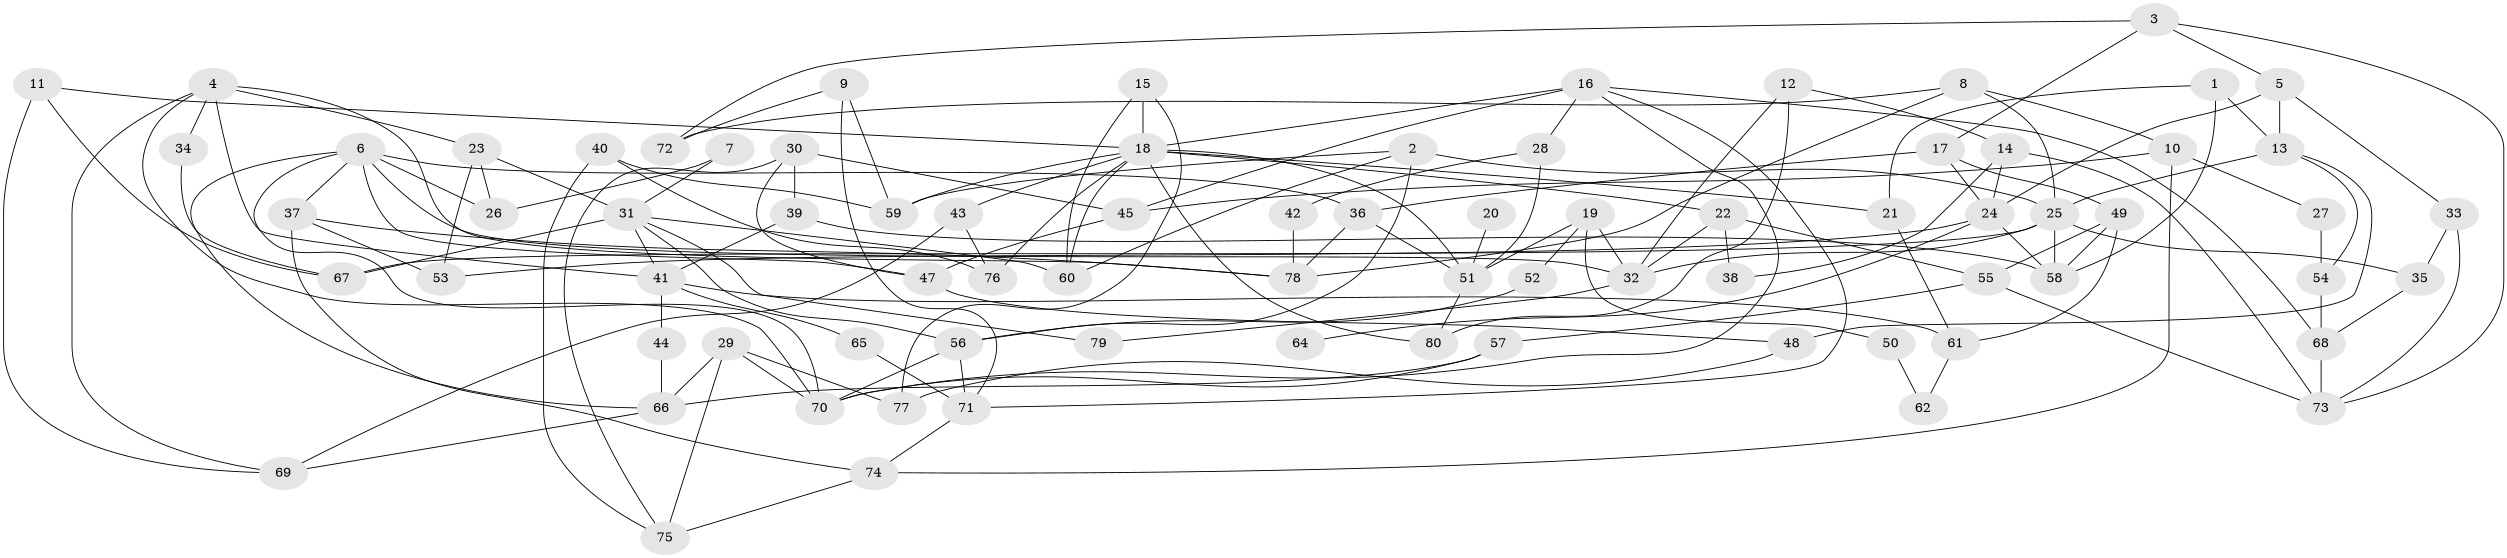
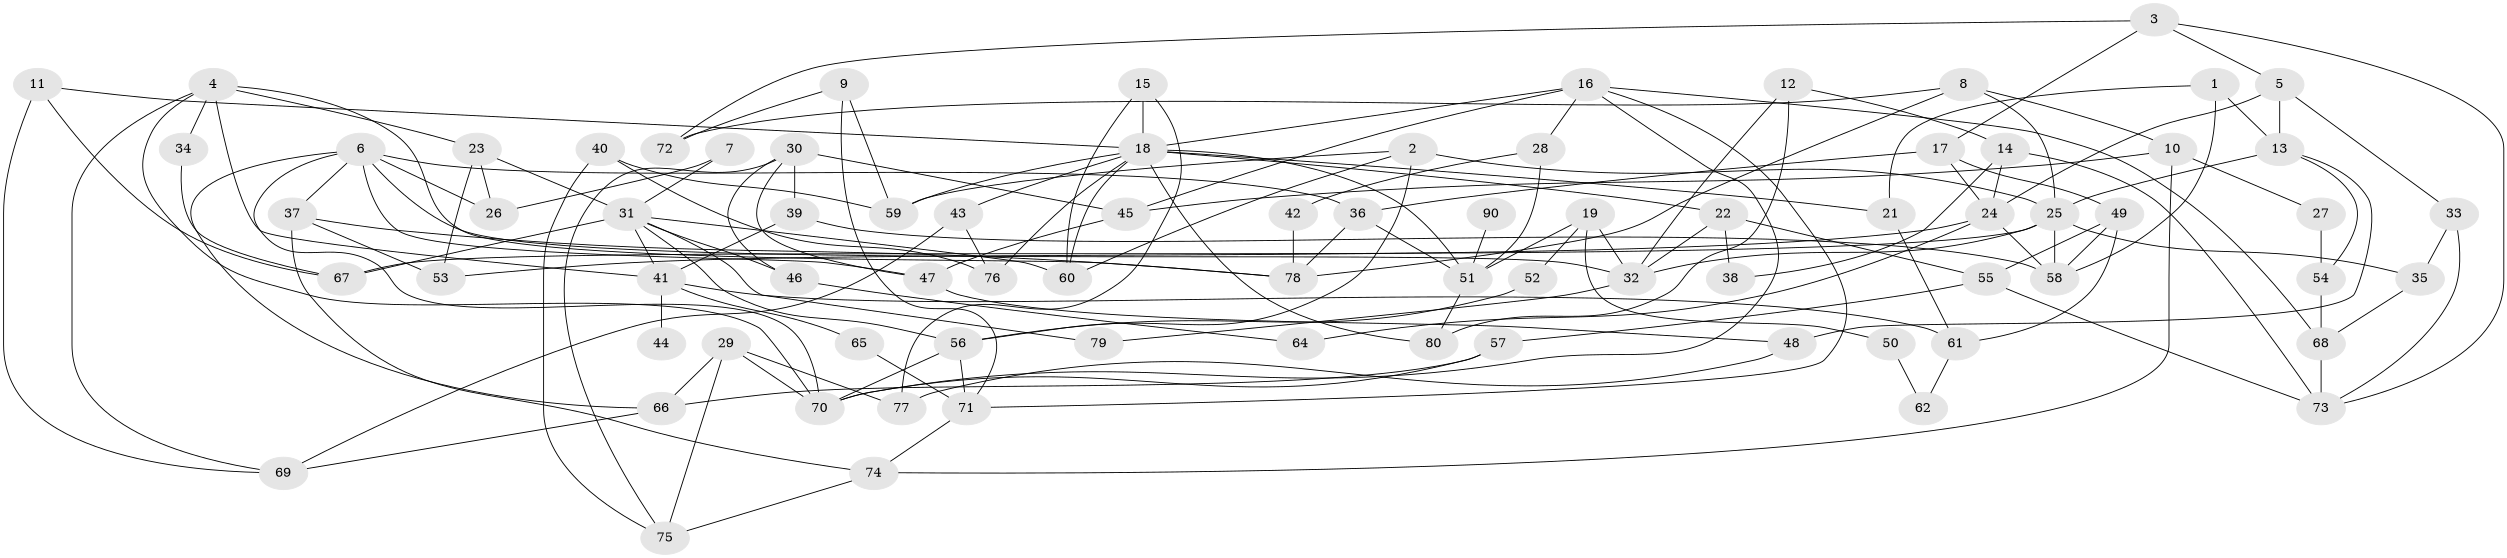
  graph {
    node [color=gray90 style=filled]
    1
    13
    21
    58
    25
    48
    54
    61
    2
    56
    59
    60
    32
    67
    35
    70
    71
    3
    5
    17
    72
    73
    24
    33
    36
    49
    4
    23
    34
    41
    69
    78
    26
    31
    53
    44
    65
    64
    6
    37
    47
    66
    79
    51
    74
    7
+   46
    8
    10
    27
    45
    9
    75
    11
    18
    80
    22
    43
    76
    12
    14
    38
    77
    68
    15
    16
    28
    42
    55
    19
    50
    52
    62
-   20
+   20 [label=90]
    57
    29
    30
    39
    40
    1 -- 13
    1 -- 21
    1 -- 58
    13 -- 25
    13 -- 48
    13 -- 54
    21 -- 61
    25 -- 58
    25 -- 32
    25 -- 67
    25 -- 35
    48 -- 77
    54 -- 68
    61 -- 62
    2 -- 25
    2 -- 56
    2 -- 59
    2 -- 60
    56 -- 70
    56 -- 71
    32 -- 79
    35 -- 68
    71 -- 74
    3 -- 5
    3 -- 17
    3 -- 72
    3 -- 73
    5 -- 13
    5 -- 24
    5 -- 33
    17 -- 24
    17 -- 36
    17 -- 49
    24 -- 58
    24 -- 53
    24 -- 64
    33 -- 35
    33 -- 73
    36 -- 78
    36 -- 51
    49 -- 58
    49 -- 61
    49 -- 55
    4 -- 70
    4 -- 23
    4 -- 34
    4 -- 41
    4 -- 69
    4 -- 78
    23 -- 26
    23 -- 31
    23 -- 53
    34 -- 67
    41 -- 61
    41 -- 44
    41 -- 65
    31 -- 56
    31 -- 60
    31 -- 67
    31 -- 41
    31 -- 79
-   44 -- 66
+   31 -- 46
    65 -- 71
    6 -- 32
    6 -- 70
    6 -- 36
    6 -- 26
    6 -- 37
    6 -- 47
    6 -- 66
    37 -- 78
    37 -- 53
    37 -- 74
    47 -- 48
    66 -- 69
    51 -- 80
    74 -- 75
    7 -- 26
    7 -- 31
+   46 -- 64
    8 -- 25
    8 -- 72
    8 -- 78
    8 -- 10
    10 -- 74
    10 -- 27
    10 -- 45
    27 -- 54
    45 -- 47
    9 -- 59
    9 -- 71
    9 -- 72
    11 -- 67
    11 -- 69
    11 -- 18
    18 -- 21
    18 -- 59
    18 -- 60
    18 -- 51
    18 -- 80
    18 -- 22
    18 -- 43
    18 -- 76
    22 -- 32
    22 -- 38
    22 -- 55
    43 -- 69
    43 -- 76
    12 -- 32
    12 -- 80
    12 -- 14
    14 -- 73
    14 -- 24
    14 -- 38
    68 -- 73
    15 -- 60
    15 -- 18
    15 -- 77
    16 -- 70
    16 -- 71
    16 -- 45
    16 -- 18
    16 -- 68
    16 -- 28
    28 -- 51
    28 -- 42
    42 -- 78
    55 -- 73
    55 -- 57
    19 -- 32
    19 -- 51
    19 -- 50
    19 -- 52
    50 -- 62
    52 -- 56
    20 -- 51
    57 -- 70
    57 -- 66
    29 -- 70
    29 -- 66
    29 -- 75
    29 -- 77
    30 -- 47
+   30 -- 46
    30 -- 45
    30 -- 75
    30 -- 39
    39 -- 58
    39 -- 41
    40 -- 59
    40 -- 75
    40 -- 76
  }
